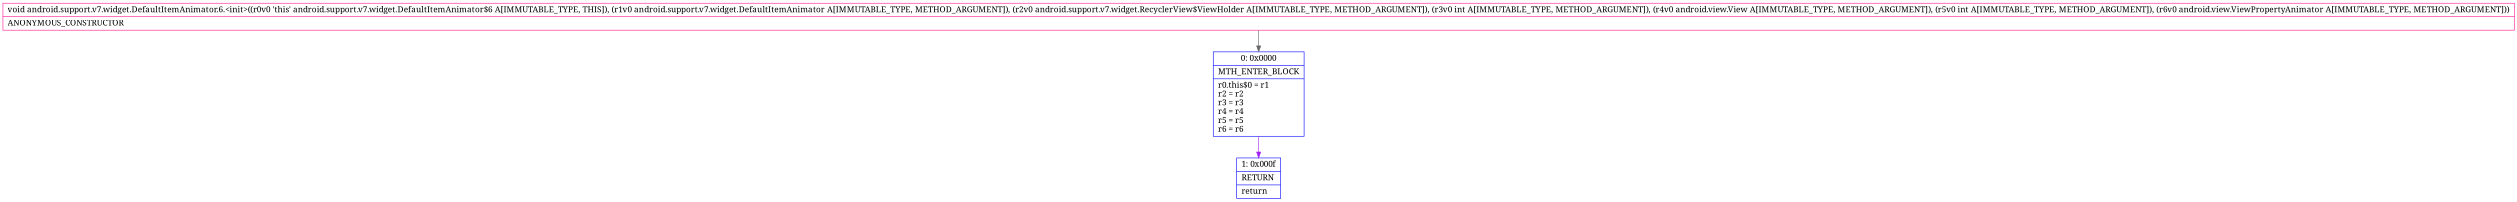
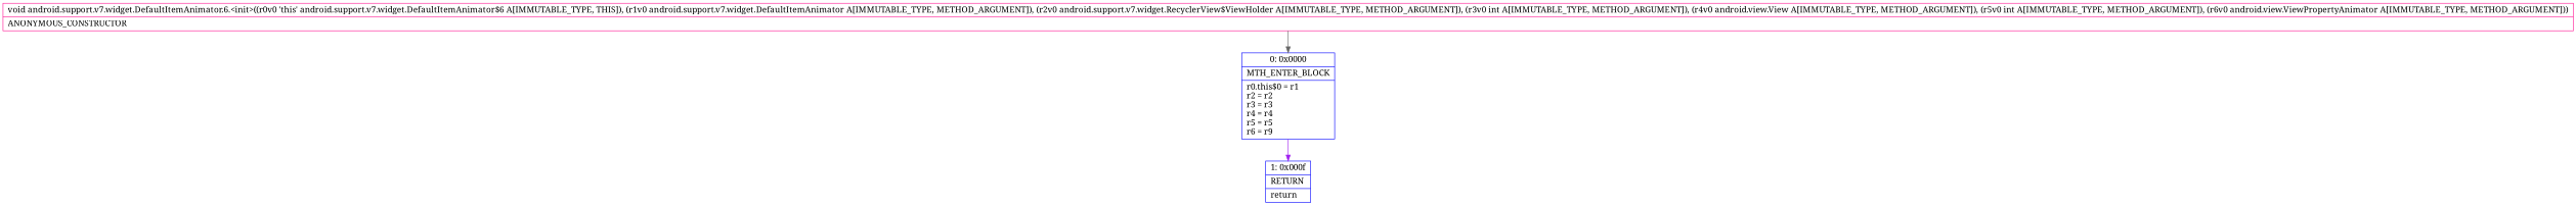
  digraph {
    fontname="Noto Serif"
    node [shape=record color=blue fontname="Noto Serif"]
    edge [style=solid fontname="Noto Serif"]
-   n1 [label="{0\:\ 0x0000|MTH_ENTER_BLOCK\l|r0.this$0 = r1\lr2 = r2\lr3 = r3\lr4 = r4\lr5 = r5\lr6 = r6\l}"]
+   n1 [label="{0\:\ 0x0000|MTH_ENTER_BLOCK\l|r0.this$0 = r1\lr2 = r2\lr3 = r3\lr4 = r4\lr5 = r5\lr6 = r9\l}"]
    n2 [label="{1\:\ 0x000f|RETURN\l|return\l}"]
    n3 [label="{void android.support.v7.widget.DefaultItemAnimator.6.\<init\>((r0v0 'this' android.support.v7.widget.DefaultItemAnimator$6 A[IMMUTABLE_TYPE, THIS]), (r1v0 android.support.v7.widget.DefaultItemAnimator A[IMMUTABLE_TYPE, METHOD_ARGUMENT]), (r2v0 android.support.v7.widget.RecyclerView$ViewHolder A[IMMUTABLE_TYPE, METHOD_ARGUMENT]), (r3v0 int A[IMMUTABLE_TYPE, METHOD_ARGUMENT]), (r4v0 android.view.View A[IMMUTABLE_TYPE, METHOD_ARGUMENT]), (r5v0 int A[IMMUTABLE_TYPE, METHOD_ARGUMENT]), (r6v0 android.view.ViewPropertyAnimator A[IMMUTABLE_TYPE, METHOD_ARGUMENT]))  | ANONYMOUS_CONSTRUCTOR\l}" color=deeppink]
    n1 -> n2 [color=purple]
    n3 -> n1 [color=gray40]
  }
